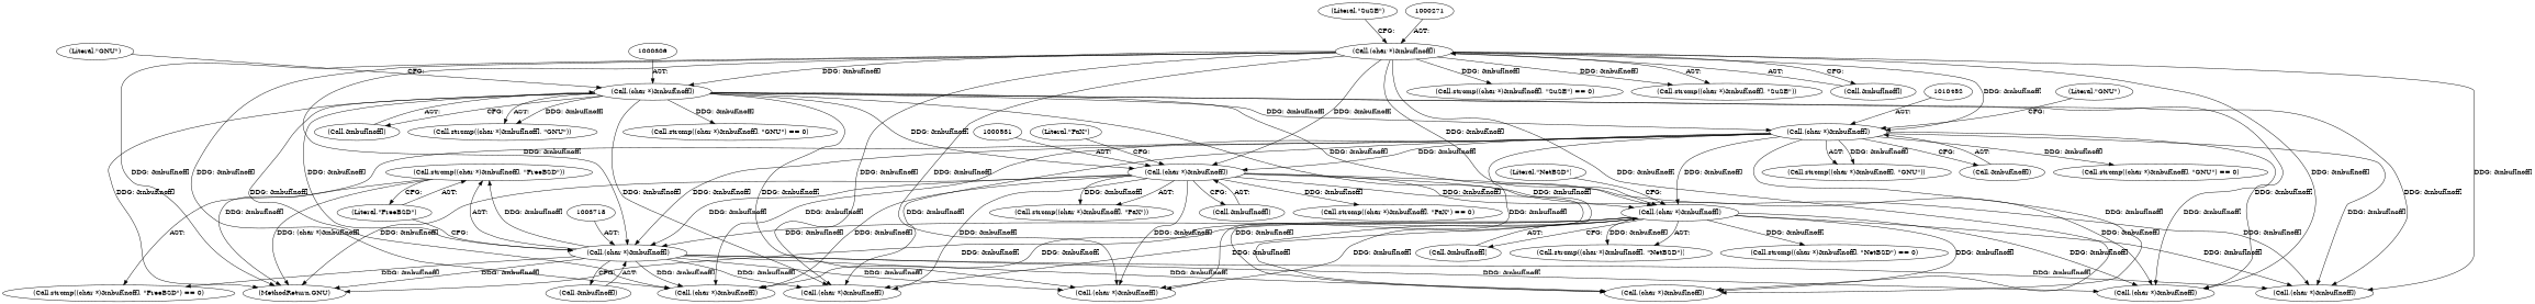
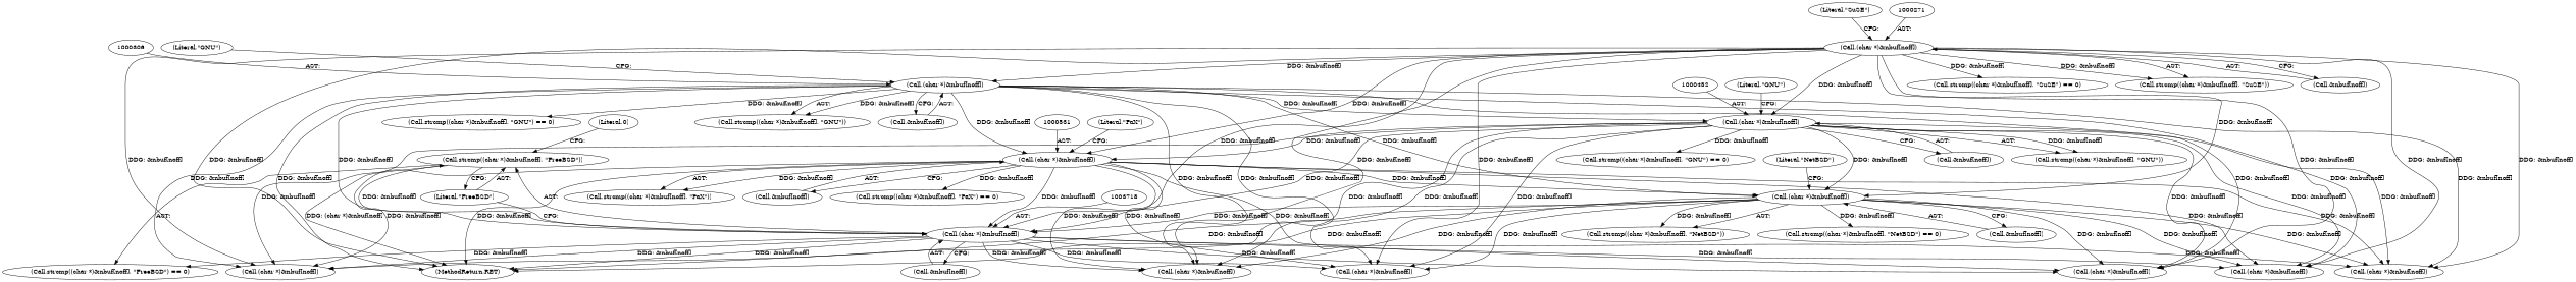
  digraph {
    n1 [label="(Call,strcmp((char *)&nbuf[noff], \"FreeBSD\"))"]
-   n2 [label="(MethodReturn,GNU)"]
+   n2 [label="(MethodReturn,RET)"]
    n3 [label="(Literal,\"FreeBSD\")"]
    n4 [label="(Call,strcmp((char *)&nbuf[noff], \"FreeBSD\") == 0)"]
    n5 [label="(Call,(char *)&nbuf[noff])"]
    n6 [label="(Call,(char *)&nbuf[noff])"]
    n7 [label="(Call,(char *)&nbuf[noff])"]
    n8 [label="(Call,&nbuf[noff])"]
    n9 [label="(Call,(char *)&nbuf[noff])"]
    n10 [label="(Call,(char *)&nbuf[noff])"]
    n11 [label="(Call,(char *)&nbuf[noff])"]
    n12 [label="(Call,(char *)&nbuf[noff])"]
    n13 [label="(Call,(char *)&nbuf[noff])"]
    n14 [label="(Call,strcmp((char *)&nbuf[noff], \"NetBSD\"))"]
    n15 [label="(Call,strcmp((char *)&nbuf[noff], \"NetBSD\") == 0)"]
    n16 [label="(Call,&nbuf[noff])"]
    n17 [label="(Call,(char *)&nbuf[noff])"]
    n18 [label="(Call,(char *)&nbuf[noff])"]
    n19 [label="(Call,(char *)&nbuf[noff])"]
    n20 [label="(Call,strcmp((char *)&nbuf[noff], \"GNU\") == 0)"]
    n21 [label="(Call,strcmp((char *)&nbuf[noff], \"GNU\"))"]
    n22 [label="(Call,&nbuf[noff])"]
    n23 [label="(Call,strcmp((char *)&nbuf[noff], \"GNU\"))"]
    n24 [label="(Call,&nbuf[noff])"]
    n25 [label="(Call,strcmp((char *)&nbuf[noff], \"GNU\") == 0)"]
    n26 [label="(Call,&nbuf[noff])"]
    n27 [label="(Call,strcmp((char *)&nbuf[noff], \"PaX\") == 0)"]
    n28 [label="(Call,strcmp((char *)&nbuf[noff], \"PaX\"))"]
    n29 [label="(Call,(char *)&nbuf[noff])"]
    n30 [label="(Call,strcmp((char *)&nbuf[noff], \"SuSE\") == 0)"]
    n31 [label="(Call,strcmp((char *)&nbuf[noff], \"SuSE\"))"]
    n32 [label="(Call,&nbuf[noff])"]
    n33 [label="(Literal,\"NetBSD\")"]
    n34 [label="(Literal,\"GNU\")"]
    n35 [label="(Literal,\"GNU\")"]
+   n36 [label="(Literal,0)"]
    n37 [label="(Literal,\"PaX\")"]
    n38 [label="(Literal,\"SuSE\")"]
    n39 [label=1003718]
    1000306
    1000271
-   1000452 [label=1010452]
+   1000452
    1000531
    n1 -> n2 [label="DDG: (char *)&nbuf[noff]"]
    n1 -> n3 [label="CFG: "]
    n1 -> n4 [label="AST: "]
    n3 -> n1 [label="AST: "]
    n3 -> n5 [label="CFG: "]
    n5 -> n1 [label="AST: "]
    n5 -> n1 [label="DDG: &nbuf[noff]"]
    n5 -> n2 [label="DDG: &nbuf[noff]"]
    n5 -> n4 [label="DDG: &nbuf[noff]"]
    n5 -> n6 [label="DDG: &nbuf[noff]"]
    n5 -> n7 [label="DDG: &nbuf[noff]"]
    n5 -> n8 [label="CFG: "]
    n5 -> n9 [label="DDG: &nbuf[noff]"]
    n5 -> n10 [label="DDG: &nbuf[noff]"]
    n5 -> n11 [label="DDG: &nbuf[noff]"]
    n5 -> n12 [label="DDG: &nbuf[noff]"]
    n8 -> n5 [label="AST: "]
    n13 -> n2 [label="DDG: &nbuf[noff]"]
    n13 -> n5 [label="DDG: &nbuf[noff]"]
    n13 -> n6 [label="DDG: &nbuf[noff]"]
    n13 -> n7 [label="DDG: &nbuf[noff]"]
    n13 -> n9 [label="DDG: &nbuf[noff]"]
    n13 -> n10 [label="DDG: &nbuf[noff]"]
    n13 -> n11 [label="DDG: &nbuf[noff]"]
    n13 -> n12 [label="DDG: &nbuf[noff]"]
    n13 -> n14 [label="AST: "]
    n13 -> n14 [label="DDG: &nbuf[noff]"]
    n13 -> n15 [label="DDG: &nbuf[noff]"]
    n13 -> n16 [label="CFG: "]
    n16 -> n13 [label="AST: "]
    n17 -> n2 [label="DDG: &nbuf[noff]"]
    n17 -> n5 [label="DDG: &nbuf[noff]"]
    n17 -> n6 [label="DDG: &nbuf[noff]"]
    n17 -> n7 [label="DDG: &nbuf[noff]"]
    n17 -> n9 [label="DDG: &nbuf[noff]"]
    n17 -> n10 [label="DDG: &nbuf[noff]"]
    n17 -> n11 [label="DDG: &nbuf[noff]"]
    n17 -> n12 [label="DDG: &nbuf[noff]"]
    n17 -> n13 [label="DDG: &nbuf[noff]"]
    n17 -> n18 [label="DDG: &nbuf[noff]"]
    n17 -> n19 [label="DDG: &nbuf[noff]"]
    n17 -> n20 [label="DDG: &nbuf[noff]"]
    n17 -> n21 [label="AST: "]
    n17 -> n21 [label="DDG: &nbuf[noff]"]
    n17 -> n22 [label="CFG: "]
    n18 -> n2 [label="DDG: &nbuf[noff]"]
    n18 -> n5 [label="DDG: &nbuf[noff]"]
    n18 -> n6 [label="DDG: &nbuf[noff]"]
    n18 -> n7 [label="DDG: &nbuf[noff]"]
    n18 -> n9 [label="DDG: &nbuf[noff]"]
    n18 -> n10 [label="DDG: &nbuf[noff]"]
    n18 -> n11 [label="DDG: &nbuf[noff]"]
    n18 -> n12 [label="DDG: &nbuf[noff]"]
    n18 -> n13 [label="DDG: &nbuf[noff]"]
    n18 -> n19 [label="DDG: &nbuf[noff]"]
    n18 -> n23 [label="AST: "]
    n18 -> n23 [label="DDG: &nbuf[noff]"]
    n18 -> n24 [label="CFG: "]
    n18 -> n25 [label="DDG: &nbuf[noff]"]
    n19 -> n2 [label="DDG: &nbuf[noff]"]
    n19 -> n5 [label="DDG: &nbuf[noff]"]
    n19 -> n6 [label="DDG: &nbuf[noff]"]
    n19 -> n7 [label="DDG: &nbuf[noff]"]
    n19 -> n9 [label="DDG: &nbuf[noff]"]
    n19 -> n10 [label="DDG: &nbuf[noff]"]
    n19 -> n11 [label="DDG: &nbuf[noff]"]
    n19 -> n12 [label="DDG: &nbuf[noff]"]
    n19 -> n13 [label="DDG: &nbuf[noff]"]
    n19 -> n26 [label="CFG: "]
    n19 -> n27 [label="DDG: &nbuf[noff]"]
    n19 -> n28 [label="AST: "]
    n19 -> n28 [label="DDG: &nbuf[noff]"]
    n22 -> n17 [label="AST: "]
    n24 -> n18 [label="AST: "]
    n26 -> n19 [label="AST: "]
    n29 -> n2 [label="DDG: &nbuf[noff]"]
    n29 -> n5 [label="DDG: &nbuf[noff]"]
    n29 -> n6 [label="DDG: &nbuf[noff]"]
    n29 -> n7 [label="DDG: &nbuf[noff]"]
    n29 -> n9 [label="DDG: &nbuf[noff]"]
    n29 -> n10 [label="DDG: &nbuf[noff]"]
    n29 -> n11 [label="DDG: &nbuf[noff]"]
    n29 -> n12 [label="DDG: &nbuf[noff]"]
    n29 -> n13 [label="DDG: &nbuf[noff]"]
    n29 -> n17 [label="DDG: &nbuf[noff]"]
    n29 -> n18 [label="DDG: &nbuf[noff]"]
    n29 -> n19 [label="DDG: &nbuf[noff]"]
    n29 -> n30 [label="DDG: &nbuf[noff]"]
    n29 -> n31 [label="AST: "]
    n29 -> n31 [label="DDG: &nbuf[noff]"]
    n29 -> n32 [label="CFG: "]
    n32 -> n29 [label="AST: "]
    n33 -> n13 [label="CFG: "]
    n34 -> n18 [label="CFG: "]
    n35 -> n17 [label="CFG: "]
+   n36 -> n1 [label="CFG: "]
    n37 -> n19 [label="CFG: "]
    n38 -> n29 [label="CFG: "]
    n39 -> n5 [label="AST: "]
    1000306 -> n17 [label="AST: "]
    1000271 -> n29 [label="AST: "]
    1000452 -> n18 [label="AST: "]
    1000531 -> n19 [label="AST: "]
  }
